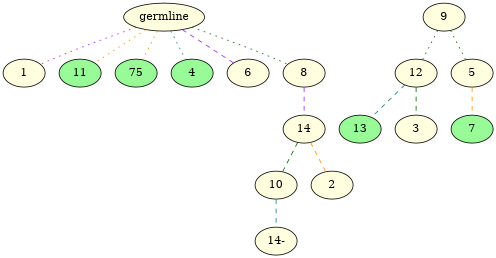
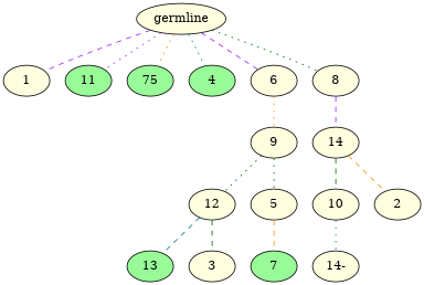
  graph {
    node [fillcolor=lightyellow style=filled]
    edge [color=darkorange style=dotted]
    n1 [label=germline]
    n2 [label=1]
    n3 [fillcolor=palegreen label=11]
    n4 [fillcolor=palegreen label=75]
    n5 [fillcolor=palegreen label=4]
    n6 [label=6]
    n7 [label=8]
    n8 [label=9]
    n9 [label=14]
    n10 [label=12]
    n11 [label=5]
    n12 [fillcolor=palegreen label=13]
    n13 [label=3]
    n14 [fillcolor=palegreen label=7]
    n15 [label=10]
    n16 [label=2]
    n17 [label="14-"]
-   n1 -- n2 [color=purple]
-   n1 -- n3
+   n1 -- n2 [color=purple style=dashed]
+   n1 -- n3 [color=purple]
    n1 -- n4
    n1 -- n5 [color=teal]
    n1 -- n6 [color=purple style=dashed]
    n1 -- n7 [color=darkgreen]
+   n6 -- n8
    n7 -- n9 [color=purple style=dashed]
    n8 -- n10 [color=darkgreen]
    n8 -- n11 [color=darkgreen]
    n9 -- n15 [color=darkgreen style=dashed]
    n9 -- n16 [style=dashed]
    n10 -- n12 [color=teal style=dashed]
    n10 -- n13 [color=darkgreen style=dashed]
    n11 -- n14 [style=dashed]
-   n15 -- n17 [color=teal style=dashed]
+   n15 -- n17 [color=teal]
  }
